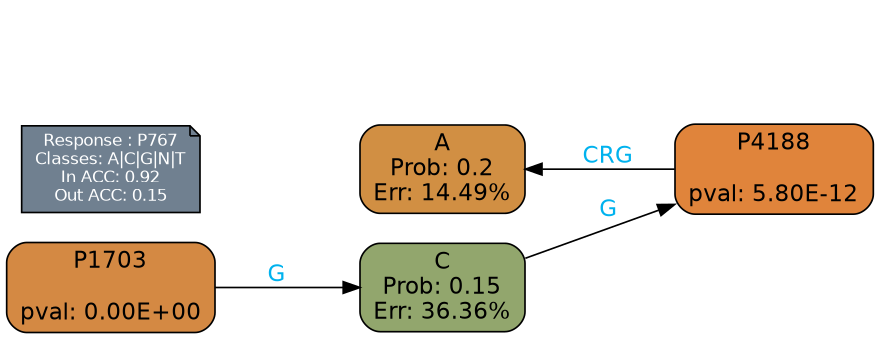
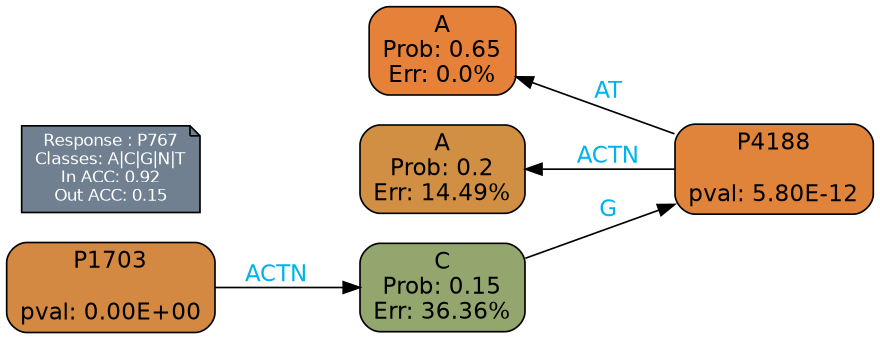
  digraph {
    rankdir=LR
    ranksep=equally
    splines=polylines
    node [color=black fontname=helvetica shape=box style="filled, rounded"]
    edge [fontcolor=deepskyblue2 fontname=helvetica]
    n1 [fillcolor="#92a66d" label="C\nProb: 0.15\nErr: 36.36%"]
+   n2 [fillcolor="#e58139" label="A\nProb: 0.65\nErr: 0.0%"]
    n3 [fillcolor="#d18f43" label="A\nProb: 0.2\nErr: 14.49%"]
    n4 [align=left fillcolor=slategray fontcolor=white fontsize=10 label="Response : P767\nClasses: A|C|G|N|T\nIn ACC: 0.92\nOut ACC: 0.15\n" shape=note style=filled]
    n5 [fillcolor="#d48943" label="P1703\n\npval: 0.00E+00"]
    n6 [fillcolor="#e0843b" label="P4188\n\npval: 5.80E-12"]
    subgraph sub_1 {
      rank=same
      n1
+     n2
      n3
    }
    subgraph sub_2 {
      rank=same
      n4
      n5
    }
    n1 -> n6 [label=G]
-   n5 -> n1 [label=G]
-   n6 -> n3 [label=CRG]
+   n5 -> n1 [label=ACTN]
+   n6 -> n2 [label=AT]
+   n6 -> n3 [label=ACTN]
  }
